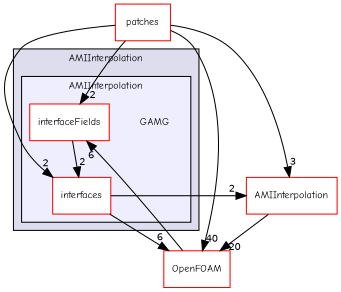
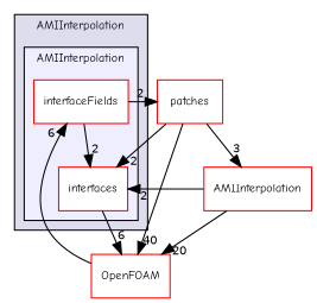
  digraph {
    compound=true
    fontname="Comic Neue"
    node [fontname="Comic Neue" fontsize=10 shape=box color=red]
    edge [fontname="Comic Neue" headlabel=2 labeldistance=1.5 labelfontname=Helvetica labelfontsize=10]
-   n1 [label=GAMG shape=plaintext color=""]
    n2 [fillcolor=white label=interfaceFields style=filled]
    n3 [fillcolor=white label=interfaces style=filled]
    n4 [label=patches]
    n5 [label=OpenFOAM]
    n6 [label=AMIInterpolation]
    subgraph cluster_1 {
      bgcolor="#ddddee"
      fontsize=10
      label=AMIInterpolation
      pencolor=black
      subgraph cluster_2 {
        bgcolor="#eeeeff"
        fontsize=10
        label=AMIInterpolation
        pencolor=black
-       n1
        n2
        n3
      }
    }
    n2 -> n3
-   n4 -> n2
+   n2 -> n4
    n3 -> n5 [headlabel=6]
-   n3 -> n6
+   n6 -> n3
    n4 -> n3
    n4 -> n5 [headlabel=40]
    n4 -> n6 [headlabel=3]
    n5 -> n2 [headlabel=6]
    n6 -> n5 [headlabel=20]
  }
